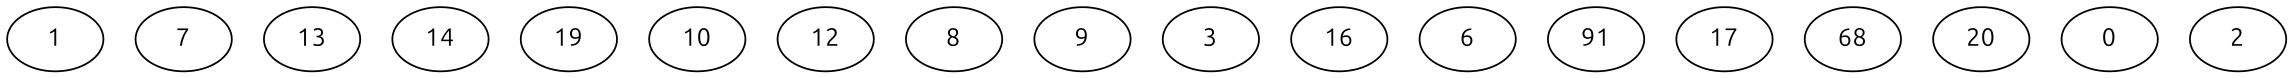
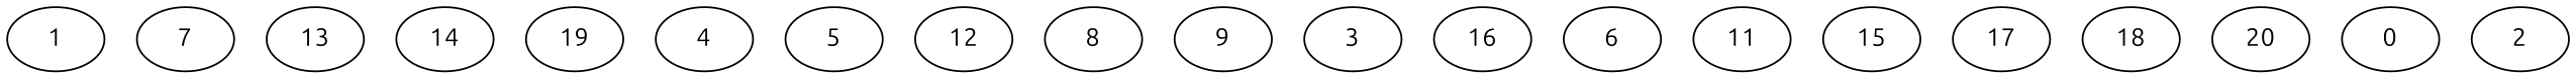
  digraph {
    "Duplicate states"=0
    GraphType=Independent
    "Max states in OPEN"=0
    Modes="120000ms; topo-ordered tasks, ; Pruning: task equivalence, fixed order ready list, ; F-value: ; Optimisation: best schedule length (SL) optimisation on equal, "
    NumberOfTasks=21
    "Pruned using list schedule length"=391038
    "States removed from OPEN"=0
    TargetSystem="Homogeneous-4"
    "Time to schedule (ms)"=674
    "Total idle time"=0
    "Total schedule length"=35
    "Total sequential time"=137
    "Total states created"=701001
    fontname=Ubuntu
    node ["Finish time"=10 Processor=3 "Start time"=0 Weight=4 fontname=Ubuntu]
    1 [Processor=0 Weight=10]
    7 [Processor=1 Weight=10]
    13 [Processor=2 Weight=10]
    14 [Weight=10]
    19 ["Finish time"=19 Processor=0 "Start time"=10 Weight=9]
-   10 ["Finish time"=18 "Start time"=10 Weight=8]
+   4 ["Finish time"=18 Processor=1 "Start time"=10 Weight=8]
+   5 ["Finish time"=18 Processor=2 "Start time"=10 Weight=8]
    12 ["Finish time"=26 Processor=1 "Start time"=18 Weight=8]
    8 ["Finish time"=25 Processor=2 "Start time"=18 Weight=7]
    9 ["Finish time"=25 "Start time"=18 Weight=7]
    3 ["Finish time"=25 Processor=0 "Start time"=19 Weight=6]
    16 ["Finish time"=31 Processor=0 "Start time"=25 Weight=6]
    6 ["Finish time"=30 Processor=2 "Start time"=25 Weight=5]
-   11 ["Finish time"=29 "Start time"=25 label=91]
+   11 ["Finish time"=29 "Start time"=25]
+   15 ["Finish time"=30 Processor=1 "Start time"=26]
    17 ["Finish time"=33 "Start time"=29]
-   18 ["Finish time"=34 Processor=1 "Start time"=30 label=68]
+   18 ["Finish time"=34 Processor=1 "Start time"=30]
    20 ["Finish time"=34 Processor=2 "Start time"=30]
    0 ["Finish time"=34 Processor=0 "Start time"=31 Weight=3]
    2 ["Finish time"=35 "Start time"=33 Weight=2]
  }
